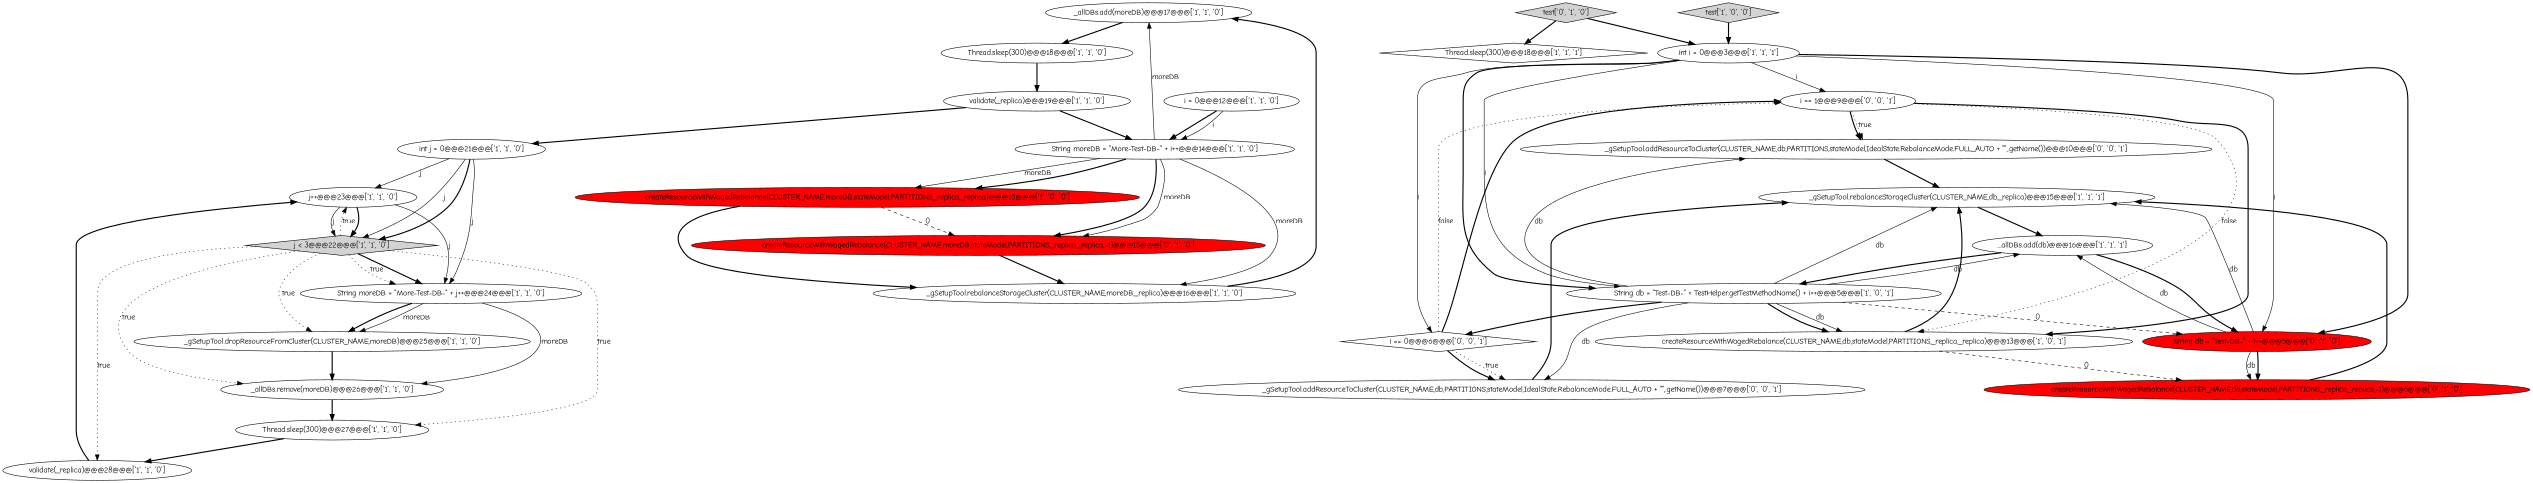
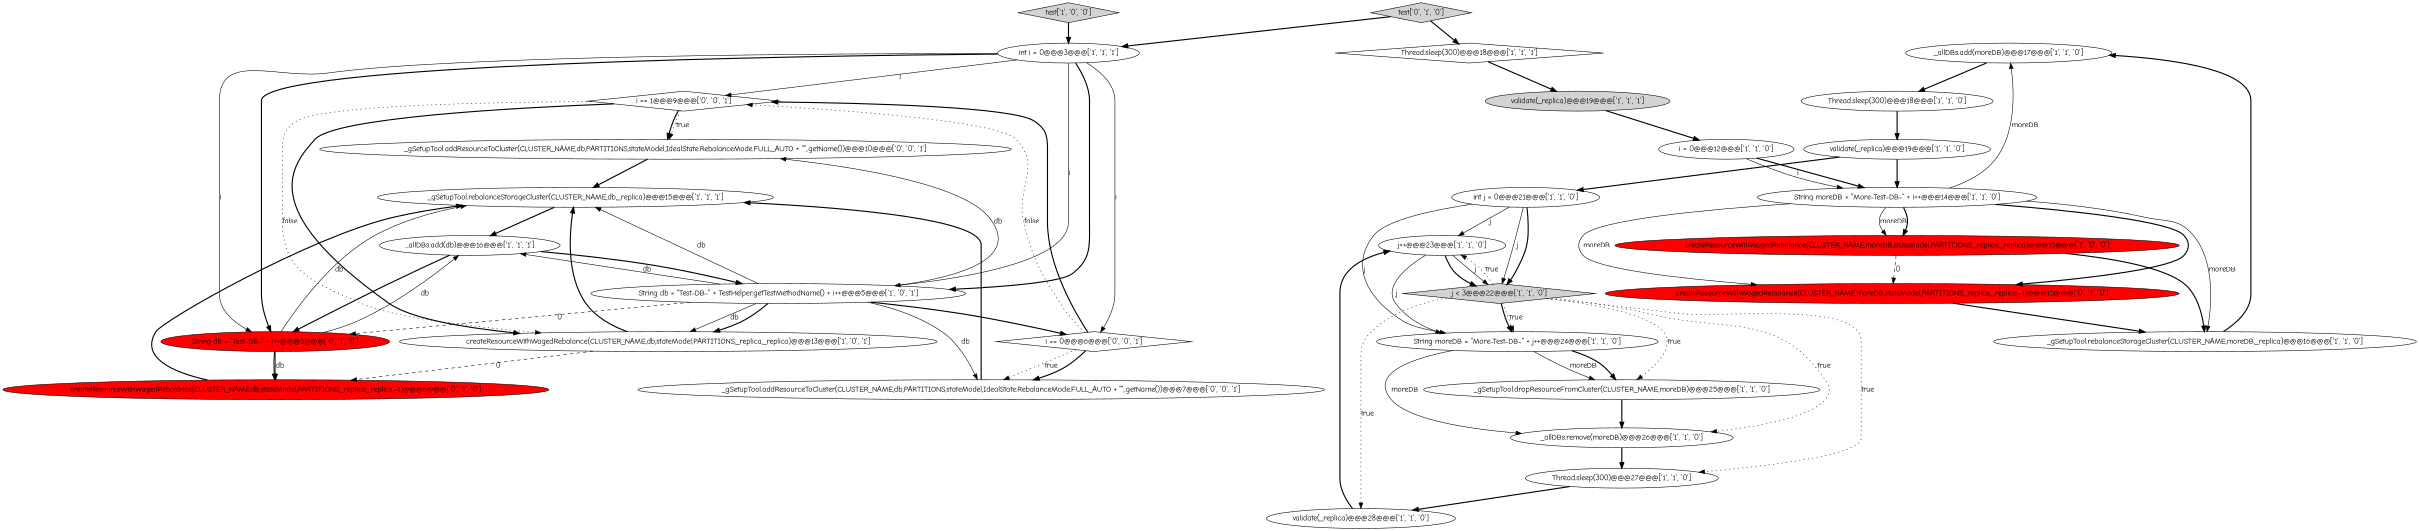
  digraph {
    fontname="Comic Neue"
    node [fillcolor=white fontname="Comic Neue" shape=ellipse style=filled]
    edge [fontname="Comic Neue" style=bold]
    n1 [label="_allDBs.add(moreDB)@@@17@@@['1', '1', '0']"]
    n2 [label="Thread.sleep(300)@@@18@@@['1', '1', '0']"]
    n3 [label="validate(_replica)@@@19@@@['1', '1', '0']"]
    n4 [label="_gSetupTool.rebalanceStorageCluster(CLUSTER_NAME,moreDB,_replica)@@@16@@@['1', '1', '0']"]
-   n5 [label="i == 1@@@9@@@['0', '0', '1']"]
+   n5 [label="i == 1@@@9@@@['0', '0', '1']" shape=diamond]
    n6 [label="_gSetupTool.addResourceToCluster(CLUSTER_NAME,db,PARTITIONS,stateModel,IdealState.RebalanceMode.FULL_AUTO + \"\",.getName())@@@10@@@['0', '0', '1']"]
    n7 [label="createResourceWithWagedRebalance(CLUSTER_NAME,db,stateModel,PARTITIONS,_replica,_replica)@@@13@@@['1', '0', '1']"]
    n8 [label="_gSetupTool.rebalanceStorageCluster(CLUSTER_NAME,db,_replica)@@@15@@@['1', '1', '1']"]
    n9 [fillcolor=red label="createResourceWithWagedRebalance(CLUSTER_NAME,db,stateModel,PARTITIONS,_replica,_replica,-1)@@@6@@@['0', '1', '0']"]
    n10 [label="int i = 0@@@3@@@['1', '1', '1']"]
    n11 [label="String db = \"Test-DB-\" + TestHelper.getTestMethodName() + i++@@@5@@@['1', '0', '1']"]
    n12 [label="i == 0@@@6@@@['0', '0', '1']" shape=diamond]
    n13 [fillcolor=red label="String db = \"Test-DB-\" + i++@@@5@@@['0', '1', '0']"]
    n14 [label="_allDBs.add(db)@@@16@@@['1', '1', '1']"]
    n15 [label="_gSetupTool.addResourceToCluster(CLUSTER_NAME,db,PARTITIONS,stateModel,IdealState.RebalanceMode.FULL_AUTO + \"\",.getName())@@@7@@@['0', '0', '1']"]
    n16 [label="Thread.sleep(300)@@@27@@@['1', '1', '0']"]
    n17 [label="validate(_replica)@@@28@@@['1', '1', '0']"]
    n18 [label="j++@@@23@@@['1', '1', '0']"]
    n19 [fillcolor=lightgray label="test['0', '1', '0']" shape=diamond]
    n20 [label="Thread.sleep(300)@@@18@@@['1', '1', '1']" shape=diamond]
+   n21 [fillcolor=lightgray label="validate(_replica)@@@19@@@['1', '1', '1']"]
    n22 [fillcolor=lightgray label="j < 3@@@22@@@['1', '1', '0']" shape=diamond]
    n23 [label="String moreDB = \"More-Test-DB-\" + j++@@@24@@@['1', '1', '0']"]
    n24 [label="int j = 0@@@21@@@['1', '1', '0']"]
    n25 [label="_gSetupTool.dropResourceFromCluster(CLUSTER_NAME,moreDB)@@@25@@@['1', '1', '0']"]
    n26 [label="_allDBs.remove(moreDB)@@@26@@@['1', '1', '0']"]
    n27 [fillcolor=lightgray label="test['1', '0', '0']" shape=diamond]
    n28 [fillcolor=red label="createResourceWithWagedRebalance(CLUSTER_NAME,moreDB,stateModel,PARTITIONS,_replica,_replica)@@@15@@@['1', '0', '0']"]
    n29 [fillcolor=red label="createResourceWithWagedRebalance(CLUSTER_NAME,moreDB,stateModel,PARTITIONS,_replica,_replica,-1)@@@15@@@['0', '1', '0']"]
    n30 [label="i = 0@@@12@@@['1', '1', '0']"]
    n31 [label="String moreDB = \"More-Test-DB-\" + i++@@@14@@@['1', '1', '0']"]
    n1 -> n2
    n2 -> n3
    n3 -> n24
    n3 -> n31
    n4 -> n1
    n5 -> n6
    n5 -> n6 [label=true style=dotted]
    n5 -> n7 [label=false style=dotted]
    n5 -> n7
    n6 -> n8
    n7 -> n8
    n7 -> n9 [label=0 style=dashed]
    n8 -> n14
    n9 -> n8
    n10 -> n5 [label=i style=solid]
    n10 -> n11
    n10 -> n11 [label=i style=solid]
    n10 -> n12 [label=i style=solid]
    n10 -> n13
    n10 -> n13 [label=i style=solid]
    n11 -> n6 [label=db style=solid]
    n11 -> n7 [label=db style=solid]
    n11 -> n7
    n11 -> n8 [label=db style=solid]
    n11 -> n12
    n11 -> n13 [label=0 style=dashed]
    n11 -> n14 [label=db style=solid]
    n11 -> n15 [label=db style=solid]
    n12 -> n5
    n12 -> n5 [label=false style=dotted]
    n12 -> n15 [label=true style=dotted]
    n12 -> n15
    n13 -> n8 [label=db style=solid]
    n13 -> n9
    n13 -> n9 [label=db style=solid]
    n13 -> n14 [label=db style=solid]
    n14 -> n11
    n14 -> n13
    n15 -> n8
    n16 -> n17
    n17 -> n18
    n18 -> n22
    n18 -> n22 [label=j style=solid]
    n18 -> n23 [label=j style=solid]
    n19 -> n10
    n19 -> n20
+   n20 -> n21
+   n21 -> n30
    n22 -> n16 [label=true style=dotted]
    n22 -> n17 [label=true style=dotted]
    n22 -> n18 [label=true style=dotted]
    n22 -> n23
    n22 -> n23 [label=true style=dotted]
    n22 -> n25 [label=true style=dotted]
    n22 -> n26 [label=true style=dotted]
    n23 -> n25 [label=moreDB style=solid]
    n23 -> n25
    n23 -> n26 [label=moreDB style=solid]
    n24 -> n18 [label=j style=solid]
    n24 -> n22 [label=j style=solid]
    n24 -> n22
    n24 -> n23 [label=j style=solid]
    n25 -> n26
    n26 -> n16
    n27 -> n10
    n28 -> n4
    n28 -> n29 [label=0 style=dashed]
    n29 -> n4
    n30 -> n31
    n30 -> n31 [label=i style=solid]
    n31 -> n1 [label=moreDB style=solid]
    n31 -> n4 [label=moreDB style=solid]
    n31 -> n28 [label=moreDB style=solid]
    n31 -> n28
    n31 -> n29
    n31 -> n29 [label=moreDB style=solid]
  }
